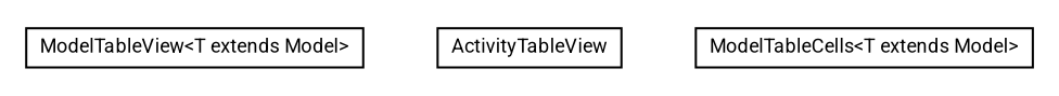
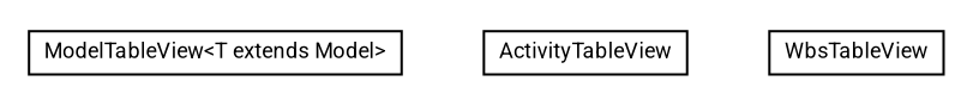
  digraph {
    nodesep=0.25
    ranksep=0.5
    fontname=Roboto
    node [fontcolor=black fontname=Roboto fontsize=9.0 shape=plaintext]
    n1 [label=<<table title="net.ljcomputing.sr.fx.table.ModelTableView" border="0" cellborder="1" cellspacing="0" cellpadding="2" port="p" href="./ModelTableView.html"> 		<tr><td><table border="0" cellspacing="0" cellpadding="1"> <tr><td align="center" balign="center"> ModelTableView&lt;T extends Model&gt; </td></tr> 		</table></td></tr> 		</table>>]
    n2 [label=<<table title="net.ljcomputing.sr.fx.table.ActivityTableView" border="0" cellborder="1" cellspacing="0" cellpadding="2" port="p" href="./ActivityTableView.html"> 		<tr><td><table border="0" cellspacing="0" cellpadding="1"> <tr><td align="center" balign="center"> ActivityTableView </td></tr> 		</table></td></tr> 		</table>>]
-   n3 [label=<<table title="net.ljcomputing.sr.fx.table.ModelTableCells" border="0" cellborder="1" cellspacing="0" cellpadding="2" port="p" href="./ModelTableCells.html"> 		<tr><td><table border="0" cellspacing="0" cellpadding="1"> <tr><td align="center" balign="center"> ModelTableCells&lt;T extends Model&gt; </td></tr> 		</table></td></tr> 		</table>>]
+   n4 [label=<<table title="net.ljcomputing.sr.fx.table.WbsTableView" border="0" cellborder="1" cellspacing="0" cellpadding="2" port="p" href="./WbsTableView.html"> 		<tr><td><table border="0" cellspacing="0" cellpadding="1"> <tr><td align="center" balign="center"> WbsTableView </td></tr> 		</table></td></tr> 		</table>>]
  }
